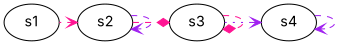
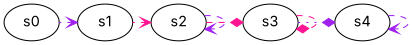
  digraph {
    fontname=Inter
    node [fontname=Inter player=0]
    edge [arrowhead=vee color=purple constraint="time % 4 == 0" fontname=Inter style=dashed]
+   s0
    s1
    s2 [player=1]
    s3
    s4 [player=1]
+   s0 -> s1 [constraint="time % 4 == 0 && !(time % 5 == 0)" style=dotted]
    s1 -> s2 [color=deeppink constraint="time == 3 || time == 4 || time == 7 || time == 9 || time == 14 || time == 21" style=dotted]
    s2 -> s2
    s2 -> s3 [arrowhead=diamond color=deeppink constraint="time % 6 == 5"]
    s3 -> s3 [arrowhead=diamond color=deeppink]
-   s3 -> s4 [constraint="time % 3 == 0 || time % 3 == 1" style=dotted]
+   s3 -> s4 [arrowhead=diamond constraint="time % 3 == 0 || time % 3 == 1" style=dotted]
    s4 -> s4 [constraint="time % 3 == 0"]
  }
